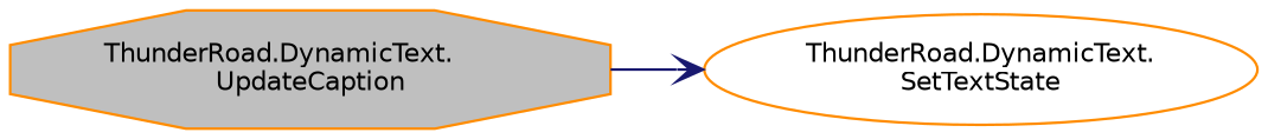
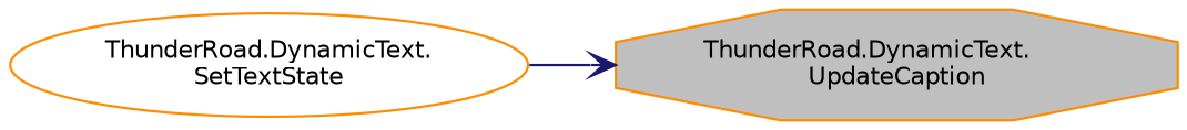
  digraph {
    rankdir=LR
    node [color=darkorange fontname=Helvetica fontsize=10 style=filled]
    n1 [fillcolor=grey75 fontcolor=black height=0.2 label="ThunderRoad.DynamicText.\lUpdateCaption" shape=octagon width=0.4]
    n2 [fillcolor=white height=0.2 label="ThunderRoad.DynamicText.\lSetTextState" shape=ellipse width=0.4]
-   n1 -> n2 [color=midnightblue fontname=Helvetica fontsize=10 labelfontname=Helvetica labelfontsize=10 style=solid arrowhead=vee]
+   n2 -> n1 [color=midnightblue fontname=Helvetica fontsize=10 labelfontname=Helvetica labelfontsize=10 style=solid arrowhead=vee]
  }
